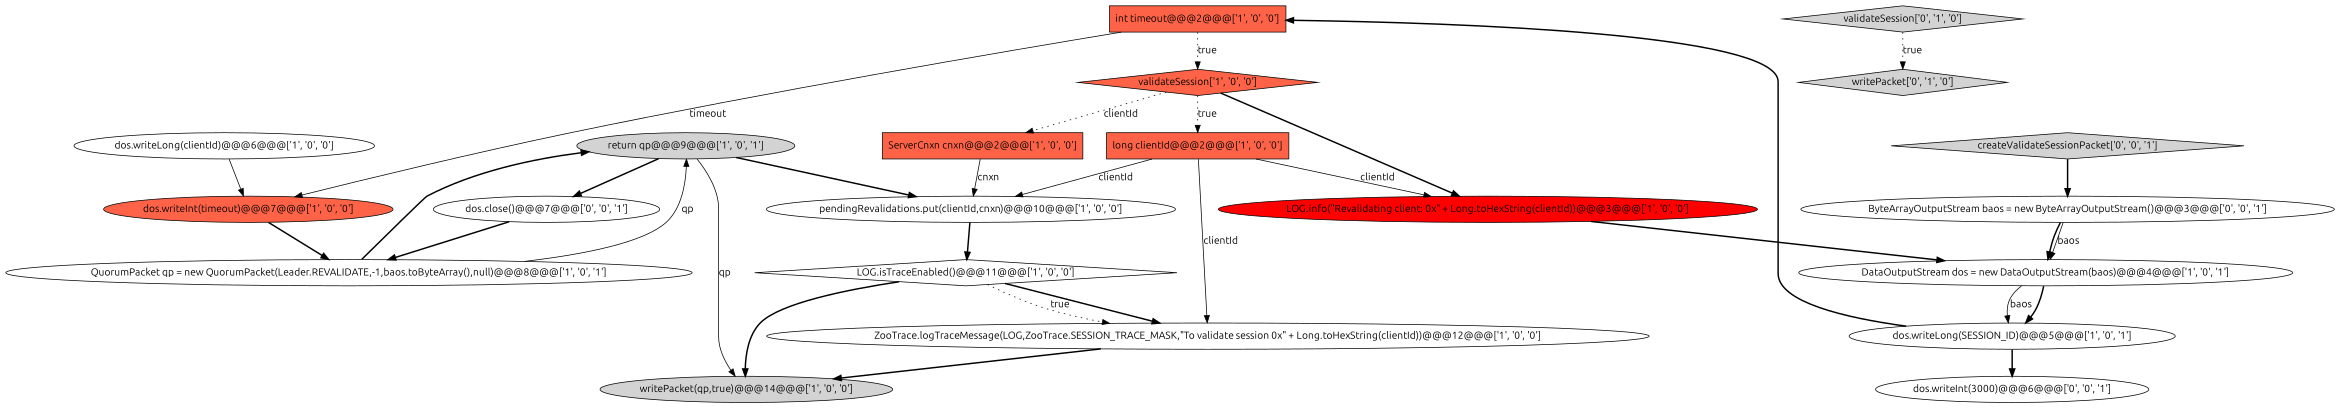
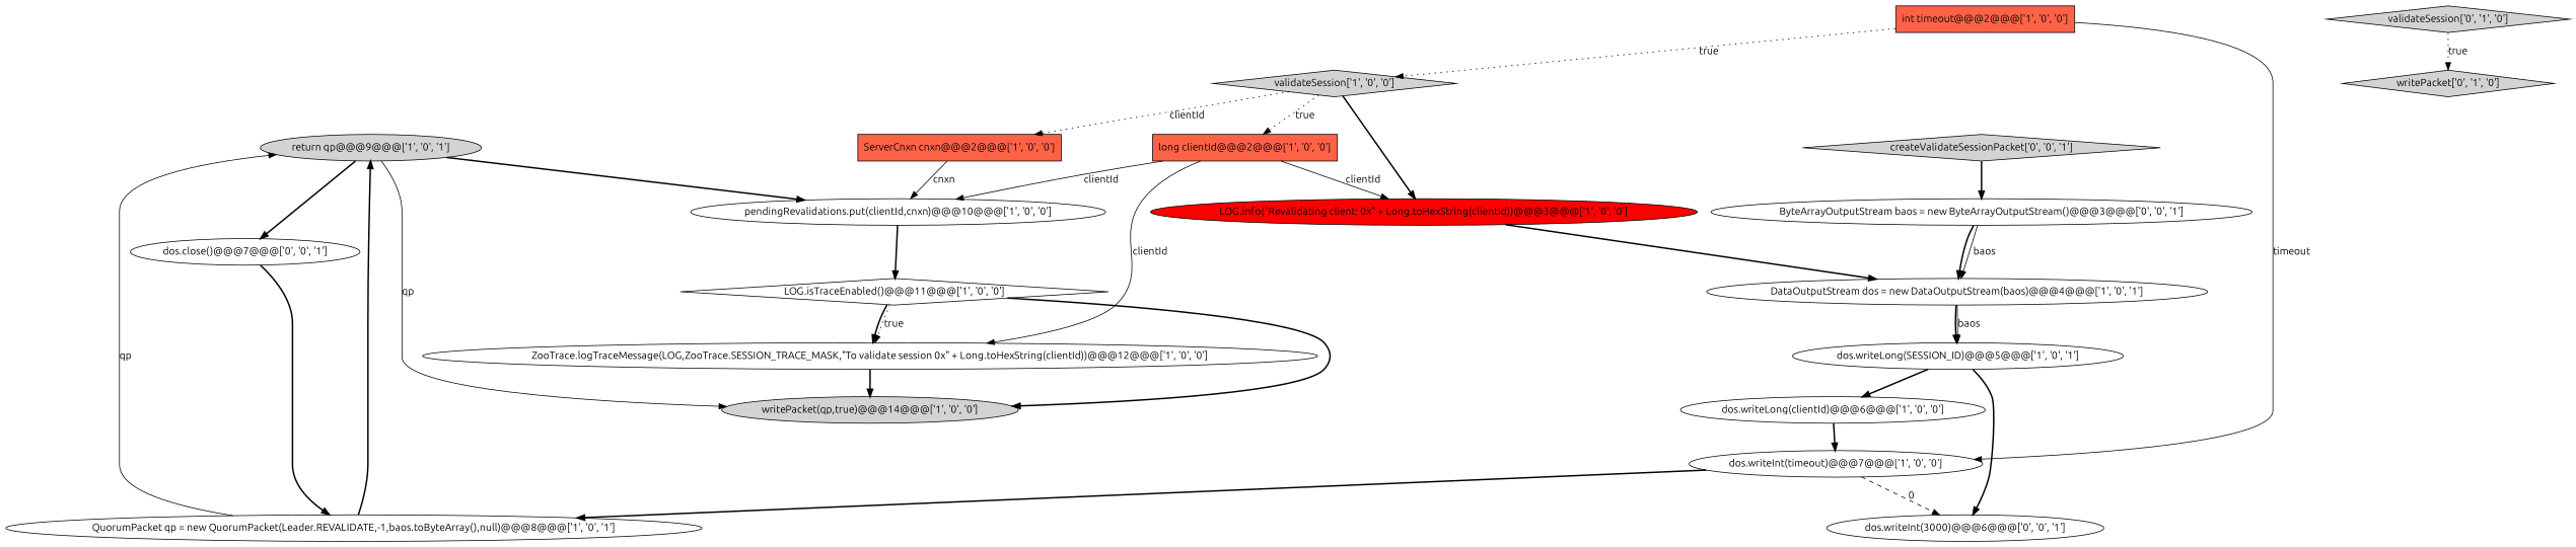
  digraph {
    fontname=Ubuntu
    node [fillcolor=white fontname=Ubuntu shape=ellipse style=filled]
    edge [fontname=Ubuntu style=bold]
    n1 [label="LOG.isTraceEnabled()@@@11@@@['1', '0', '0']" shape=diamond]
    n2 [label="ZooTrace.logTraceMessage(LOG,ZooTrace.SESSION_TRACE_MASK,\"To validate session 0x\" + Long.toHexString(clientId))@@@12@@@['1', '0', '0']"]
    n3 [fillcolor=lightgray label="writePacket(qp,true)@@@14@@@['1', '0', '0']"]
    n4 [label="QuorumPacket qp = new QuorumPacket(Leader.REVALIDATE,-1,baos.toByteArray(),null)@@@8@@@['1', '0', '1']"]
    n5 [fillcolor=lightgray label="return qp@@@9@@@['1', '0', '1']"]
    n6 [label="dos.close()@@@7@@@['0', '0', '1']"]
    n7 [label="pendingRevalidations.put(clientId,cnxn)@@@10@@@['1', '0', '0']"]
-   n8 [fillcolor=tomato label="validateSession['1', '0', '0']" shape=diamond]
+   n8 [fillcolor=lightgray label="validateSession['1', '0', '0']" shape=diamond]
    n9 [fillcolor=tomato label="ServerCnxn cnxn@@@2@@@['1', '0', '0']" shape=box]
    n10 [fillcolor=red label="LOG.info(\"Revalidating client: 0x\" + Long.toHexString(clientId))@@@3@@@['1', '0', '0']"]
    n11 [fillcolor=tomato label="long clientId@@@2@@@['1', '0', '0']" shape=box]
    n12 [label="DataOutputStream dos = new DataOutputStream(baos)@@@4@@@['1', '0', '1']"]
    n13 [fillcolor=tomato label="int timeout@@@2@@@['1', '0', '0']" shape=box]
-   n14 [fillcolor=tomato label="dos.writeInt(timeout)@@@7@@@['1', '0', '0']"]
+   n14 [label="dos.writeInt(timeout)@@@7@@@['1', '0', '0']"]
    n15 [fillcolor=lightgray label="createValidateSessionPacket['0', '0', '1']" shape=diamond]
    n16 [label="ByteArrayOutputStream baos = new ByteArrayOutputStream()@@@3@@@['0', '0', '1']"]
    n17 [label="dos.writeLong(SESSION_ID)@@@5@@@['1', '0', '1']"]
    n18 [label="dos.writeInt(3000)@@@6@@@['0', '0', '1']"]
    n19 [label="dos.writeLong(clientId)@@@6@@@['1', '0', '0']"]
    n20 [fillcolor=lightgray label="writePacket['0', '1', '0']" shape=diamond]
    n21 [fillcolor=lightgray label="validateSession['0', '1', '0']" shape=diamond]
    n1 -> n2
    n1 -> n2 [label=true style=dotted]
    n1 -> n3
    n2 -> n3
    n4 -> n5
    n4 -> n5 [label=qp style=solid]
    n5 -> n3 [label=qp style=solid]
    n5 -> n6
    n5 -> n7
    n6 -> n4
    n7 -> n1
    n8 -> n9 [label=clientId style=dotted]
    n8 -> n10
    n8 -> n11 [label=true style=dotted]
    n9 -> n7 [label=cnxn style=solid]
    n10 -> n12
    n11 -> n2 [label=clientId style=solid]
    n11 -> n7 [label=clientId style=solid]
    n11 -> n10 [label=clientId style=solid]
    n12 -> n17
    n12 -> n17 [label=baos style=solid]
    n13 -> n8 [label=true style=dotted]
    n13 -> n14 [label=timeout style=solid]
    n14 -> n4
+   n14 -> n18 [label=0 style=dashed]
    n15 -> n16
    n16 -> n12
    n16 -> n12 [label=baos style=solid]
    n17 -> n18
-   n17 -> n13
-   n19 -> n14 [style=solid]
+   n17 -> n19
+   n19 -> n14
    n21 -> n20 [label=true style=dotted]
  }
